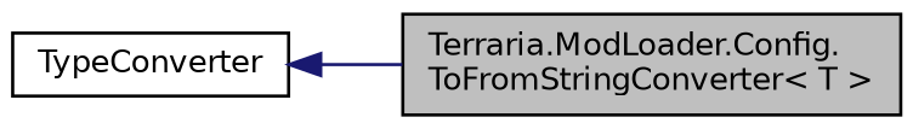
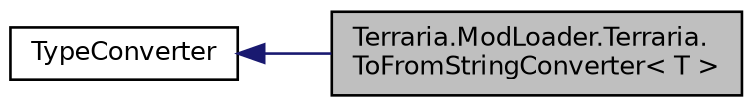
  digraph {
    rankdir=LR
    node [color=black fontname=Helvetica fontsize=10 shape=record style=filled]
-   n1 [fillcolor=grey75 fontcolor=black height=0.2 label="Terraria.ModLoader.Config.\lToFromStringConverter\< T \>" width=0.4]
+   n1 [fillcolor=grey75 fontcolor=black height=0.2 label="Terraria.ModLoader.Terraria.\lToFromStringConverter\< T \>" width=0.4]
    n2 [fillcolor=white height=0.2 label=TypeConverter width=0.4]
    n2 -> n1 [color=midnightblue dir=back fontname=Helvetica fontsize=10 labelfontname=Helvetica labelfontsize=10 style=solid]
  }
